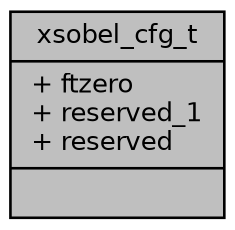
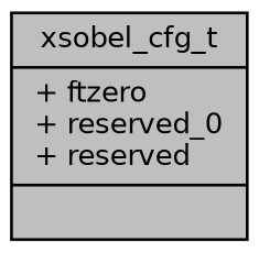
  digraph {
-   n1 [color=black fillcolor=grey75 fontcolor=black fontname=Helvetica fontsize=10 height=0.2 label="{xsobel_cfg_t\n|+ ftzero\l+ reserved_1\l+ reserved\l|}" shape=record style=filled width=0.4]
+   n1 [color=black fillcolor=grey75 fontcolor=black fontname=Helvetica fontsize=10 height=0.2 label="{xsobel_cfg_t\n|+ ftzero\l+ reserved_0\l+ reserved\l|}" shape=record style=filled width=0.4]
  }
